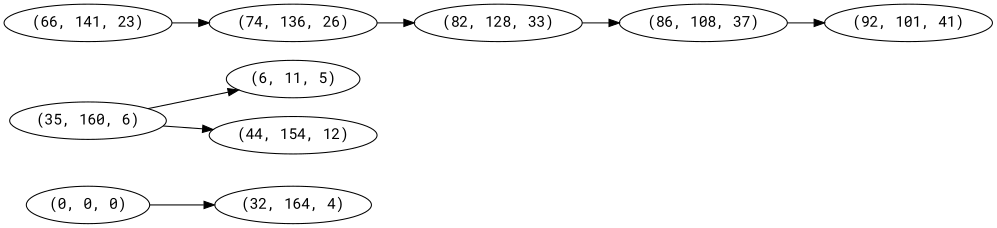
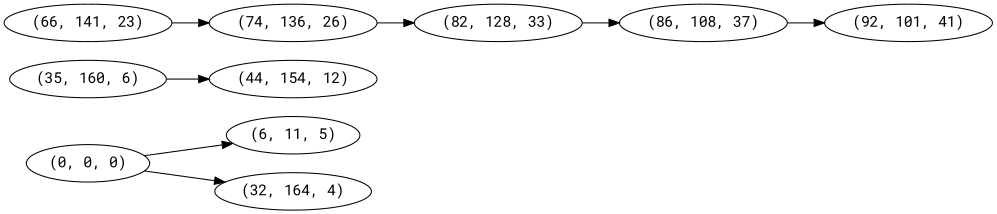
  digraph {
    fontname="Roboto Mono"
    rankdir=LR
    node [fontname="Roboto Mono"]
    edge [fontname="Roboto Mono"]
    "(0, 0, 0)"
    "(6, 11, 5)"
    "(32, 164, 4)"
    "(35, 160, 6)"
    "(44, 154, 12)"
    "(66, 141, 23)"
    "(74, 136, 26)"
    "(82, 128, 33)"
    "(86, 108, 37)"
    "(92, 101, 41)"
-   "(35, 160, 6)" -> "(6, 11, 5)"
+   "(0, 0, 0)" -> "(6, 11, 5)"
    "(0, 0, 0)" -> "(32, 164, 4)"
    "(35, 160, 6)" -> "(44, 154, 12)"
    "(66, 141, 23)" -> "(74, 136, 26)"
    "(74, 136, 26)" -> "(82, 128, 33)"
    "(82, 128, 33)" -> "(86, 108, 37)"
    "(86, 108, 37)" -> "(92, 101, 41)"
  }
